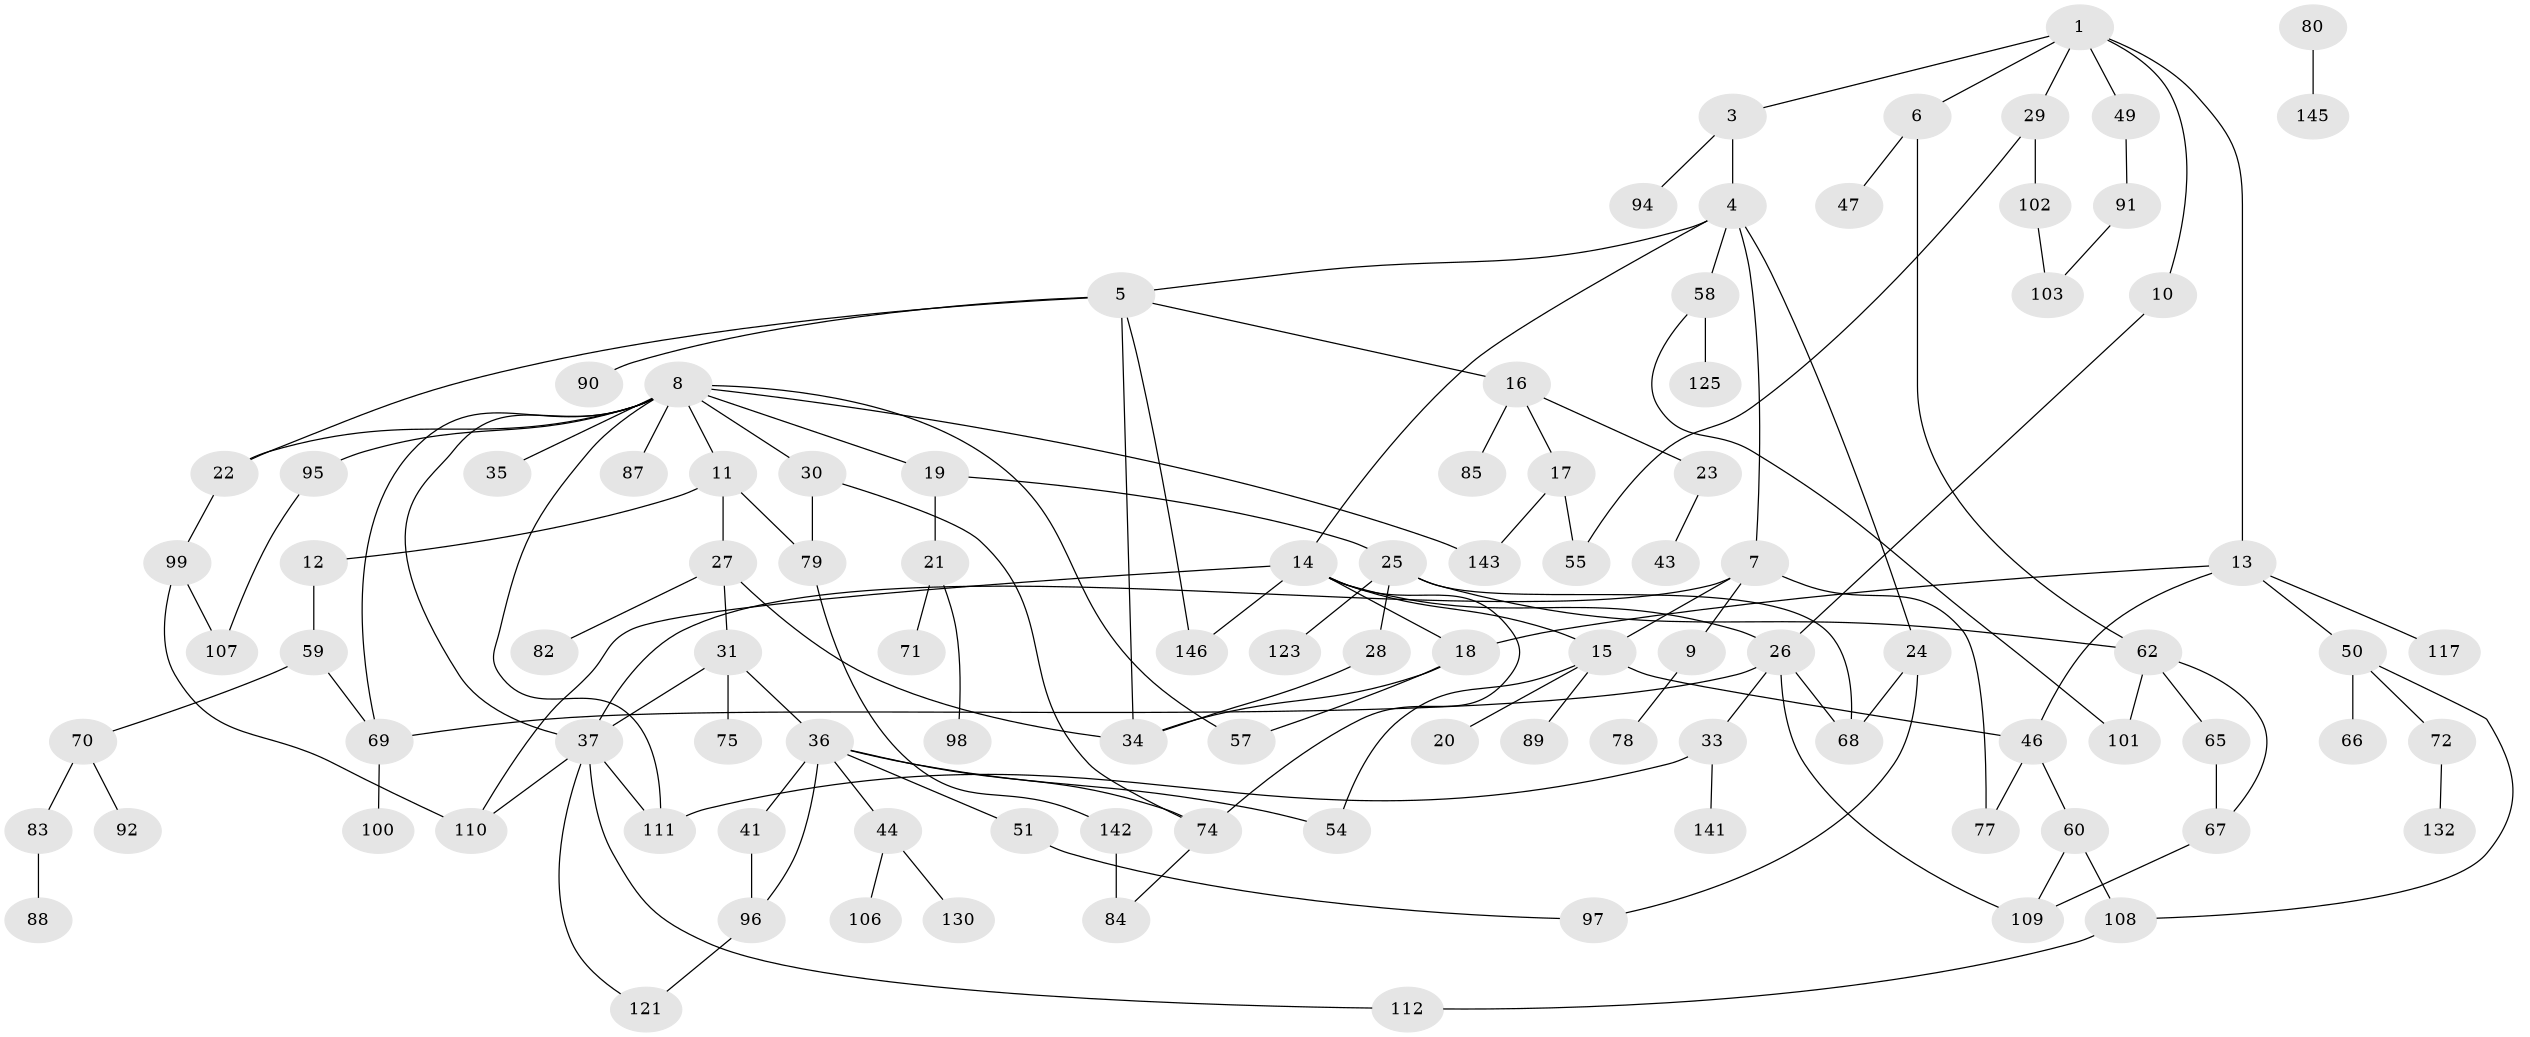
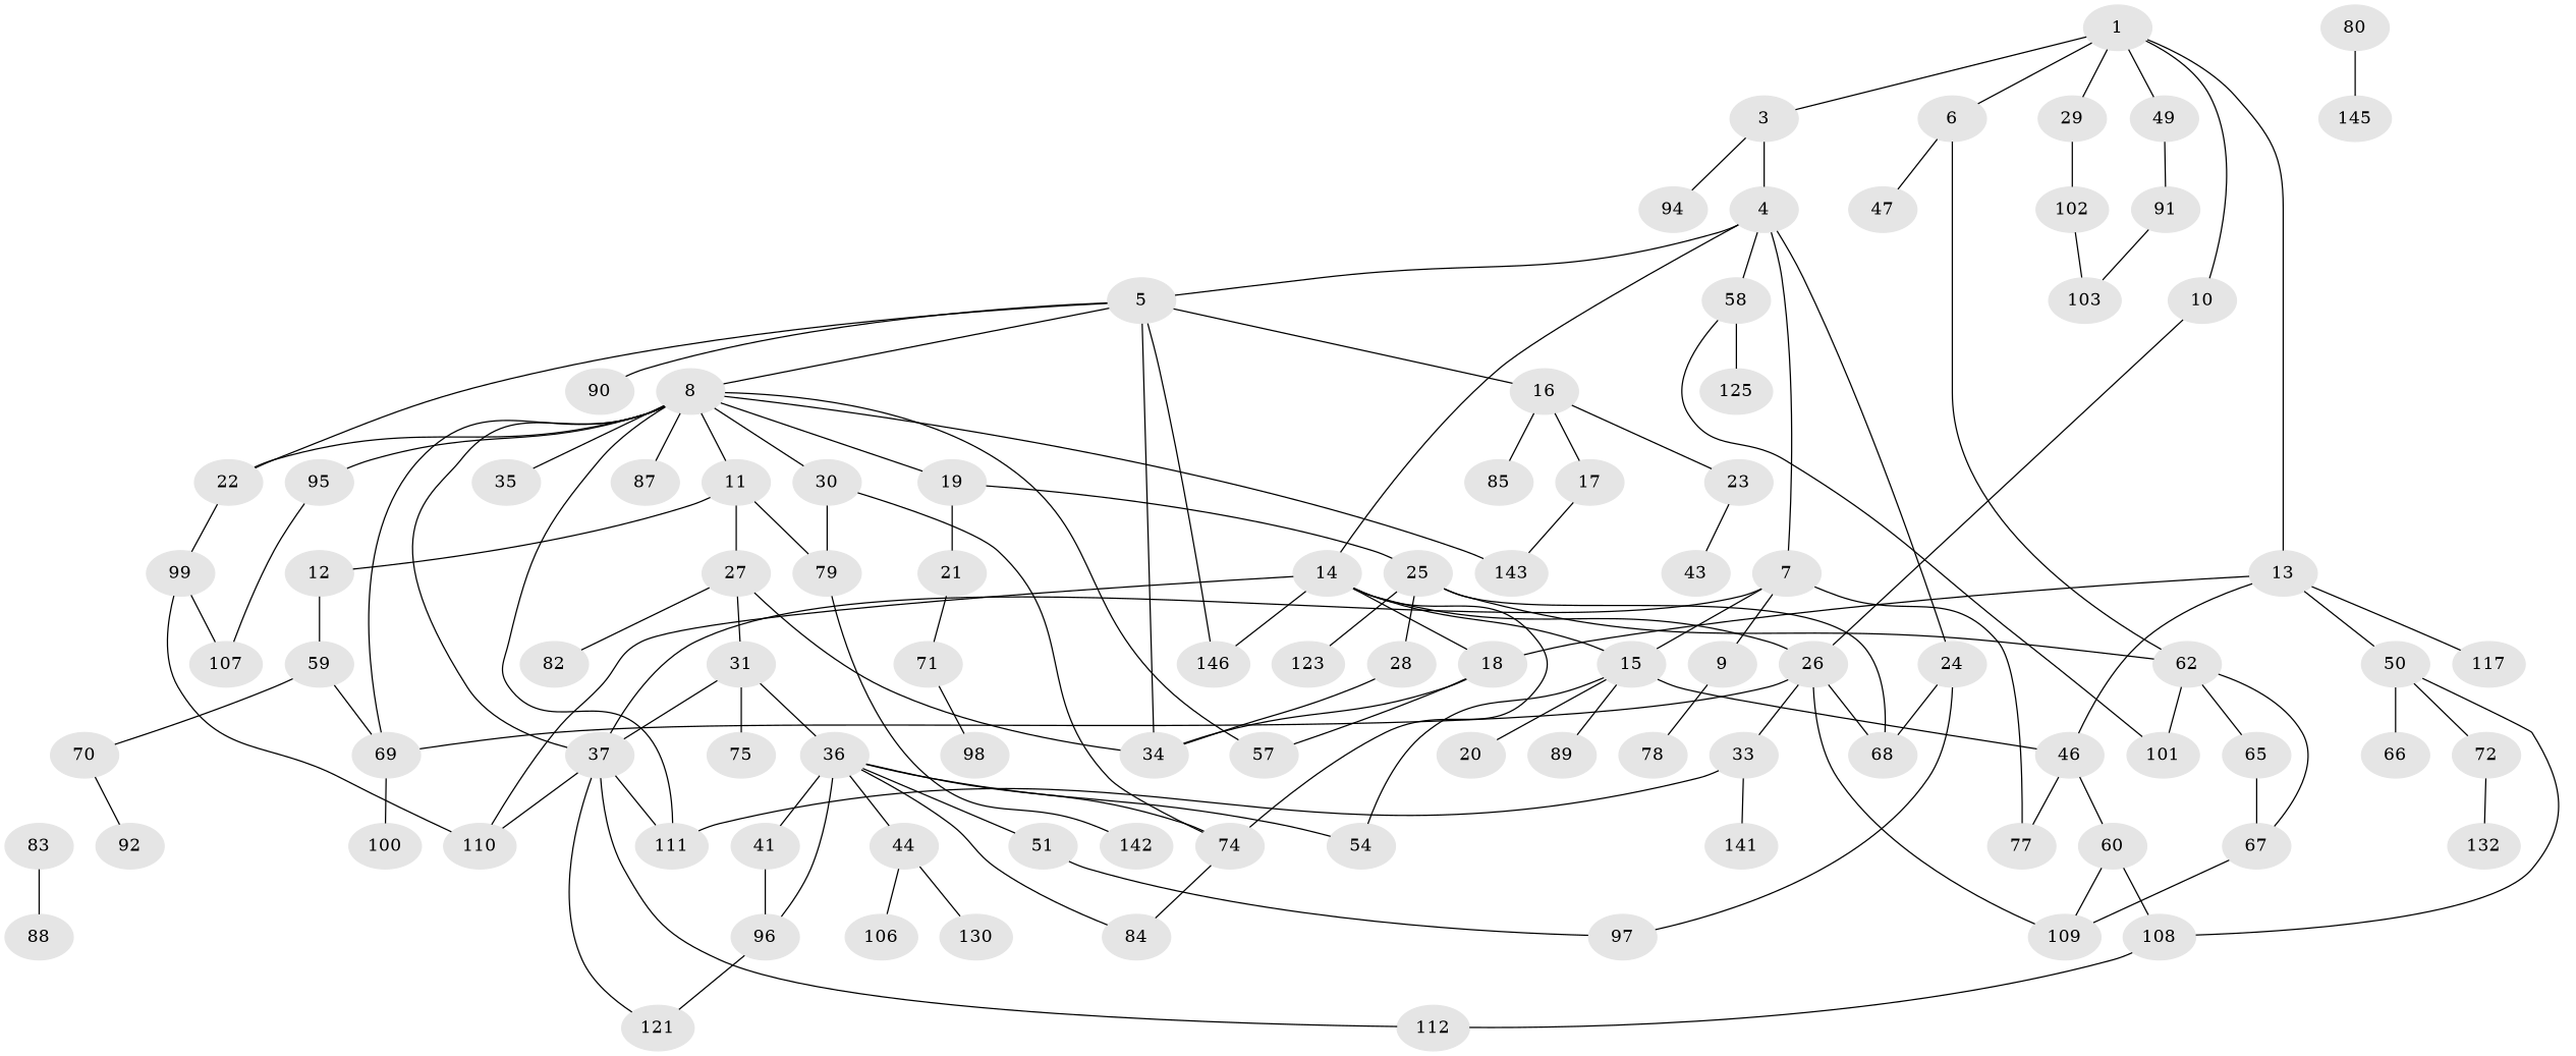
  graph {
    node [color=gray90 style=filled]
    1 [super="+40+2"]
    3
    6
    10
    13
    29 [super="+64"]
    49
    4
    94 [super="+129"]
    47
    62 [super="+63+116"]
    26 [super="+56+76+86+115"]
    18
    46 [super="+136"]
    50
    117
-   55
    102
    91
    5
    7 [super="+73"]
    14
    24 [super="+45"]
    58
    8 [super="+105"]
    16
    22 [super="+114"]
    34 [super="+53"]
    90
    146
    9
    15 [super="+38"]
    37 [super="+124"]
    77 [super="+93"]
    74 [super="+118"]
    110
    68
    97
    101
    125
    11
    19
    30
    35
    57
    69
    87
    95
    111
    143
    17
    23 [super="+138+42"]
    85
    99
    65
    67 [super="+137"]
    78
    20
    54
    89 [super="+135"]
    112
    121 [super="+134"]
    12
    27
    79
    21
    25 [super="+61"]
    100
    107
    33 [super="+126"]
    109
    59
    31 [super="+32+52"]
    82
    142
    70
    60 [super="+122"]
    66 [super="+104"]
    72 [super="+81"]
    108 [super="+140"]
    84 [super="+120"]
    43
    71
    98
    28
    123
    141
    36 [super="+39"]
    75
    103
    41
    44
    51
    96
    106
    130
    132
    83
    92
    80
    145
    88
    1 -- 3
    1 -- 6
    1 -- 10
    1 -- 13
    1 -- 29
    1 -- 49
    3 -- 4
    3 -- 94
    6 -- 47
    6 -- 62
    10 -- 26
    13 -- 18
    13 -- 46
    13 -- 50
    13 -- 117
-   29 -- 55
    29 -- 102
    49 -- 91
    4 -- 5
    4 -- 7
    4 -- 14
    4 -- 24
    4 -- 58
    62 -- 101
    62 -- 65
    62 -- 67
    26 -- 68
    26 -- 69
    26 -- 33
    26 -- 109
    18 -- 34
    18 -- 57
    46 -- 77
    46 -- 60
    50 -- 66
    50 -- 72
    50 -- 108
    102 -- 103
    91 -- 103
+   5 -- 8
    5 -- 16
    5 -- 22
    5 -- 34
    5 -- 90
    5 -- 146
    7 -- 9
    7 -- 15
    7 -- 37
    7 -- 77
    14 -- 26
    14 -- 18
    14 -- 146
    14 -- 15
    14 -- 74
    14 -- 110
    24 -- 68
    24 -- 97
    58 -- 101
    58 -- 125
    8 -- 22
    8 -- 37
    8 -- 11
    8 -- 19
    8 -- 30
    8 -- 35
    8 -- 57
    8 -- 69
    8 -- 87
    8 -- 95
    8 -- 111
    8 -- 143
    16 -- 17
    16 -- 23
    16 -- 85
    22 -- 99
    9 -- 78
    15 -- 46
    15 -- 20
    15 -- 54
    15 -- 89
    37 -- 110
    37 -- 111
    37 -- 112
    37 -- 121
    74 -- 84
    11 -- 12
    11 -- 27
    11 -- 79
    19 -- 21
    19 -- 25
    30 -- 74
    30 -- 79
    69 -- 100
    95 -- 107
-   17 -- 55
    17 -- 143
    23 -- 43
    99 -- 110
    99 -- 107
    65 -- 67
    67 -- 109
    12 -- 59
    27 -- 34
    27 -- 31
    27 -- 82
    79 -- 142
    21 -- 71
-   21 -- 98
+   71 -- 98
    25 -- 62
    25 -- 68
    25 -- 28
    25 -- 123
    33 -- 111
    33 -- 141
    59 -- 69
    59 -- 70
    31 -- 37
    31 -- 36
    31 -- 75
-   70 -- 83
    70 -- 92
    60 -- 109
    60 -- 108
    72 -- 132
    108 -- 112
    28 -- 34
    36 -- 74
    36 -- 54
-   142 -- 84
+   36 -- 84
    36 -- 41
    36 -- 44
    36 -- 51
    36 -- 96
    41 -- 96
    44 -- 106
    44 -- 130
    51 -- 97
    96 -- 121
    83 -- 88
    80 -- 145
  }
